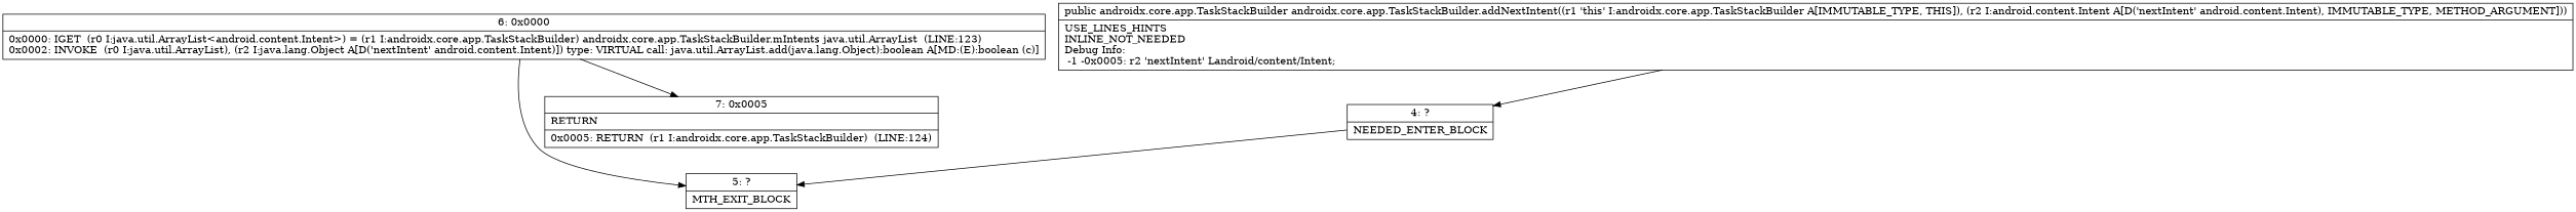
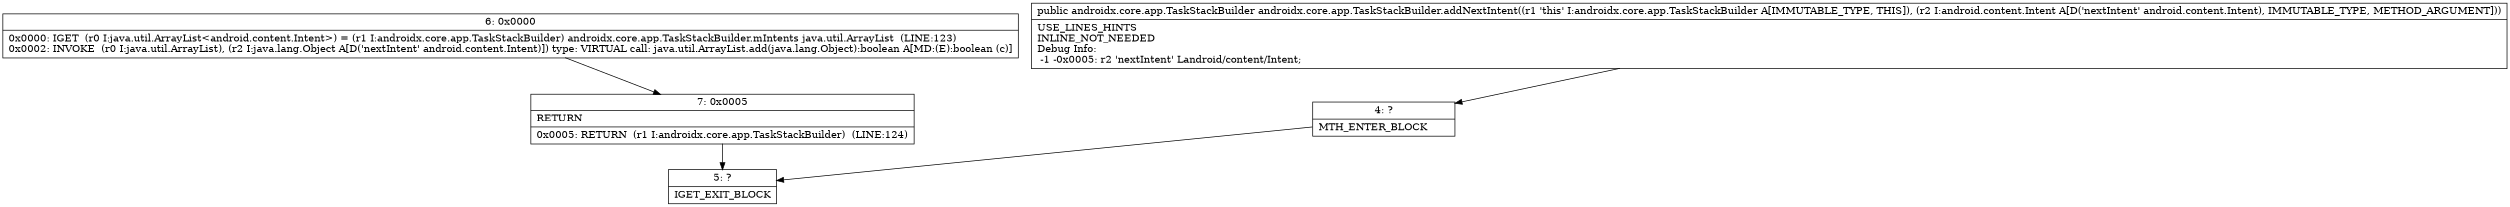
  digraph {
    node [shape=record]
-   n1 [label="{4\:\ ?|NEEDED_ENTER_BLOCK\l}"]
-   n2 [label="{5\:\ ?|MTH_EXIT_BLOCK\l}"]
+   n1 [label="{4\:\ ?|MTH_ENTER_BLOCK\l}"]
+   n2 [label="{5\:\ ?|IGET_EXIT_BLOCK\l}"]
    n3 [label="{6\:\ 0x0000|0x0000: IGET  (r0 I:java.util.ArrayList\<android.content.Intent\>) = (r1 I:androidx.core.app.TaskStackBuilder) androidx.core.app.TaskStackBuilder.mIntents java.util.ArrayList  (LINE:123)\l0x0002: INVOKE  (r0 I:java.util.ArrayList), (r2 I:java.lang.Object A[D('nextIntent' android.content.Intent)]) type: VIRTUAL call: java.util.ArrayList.add(java.lang.Object):boolean A[MD:(E):boolean (c)]\l}"]
    n4 [label="{7\:\ 0x0005|RETURN\l|0x0005: RETURN  (r1 I:androidx.core.app.TaskStackBuilder)  (LINE:124)\l}"]
    n5 [label="{public androidx.core.app.TaskStackBuilder androidx.core.app.TaskStackBuilder.addNextIntent((r1 'this' I:androidx.core.app.TaskStackBuilder A[IMMUTABLE_TYPE, THIS]), (r2 I:android.content.Intent A[D('nextIntent' android.content.Intent), IMMUTABLE_TYPE, METHOD_ARGUMENT]))  | USE_LINES_HINTS\lINLINE_NOT_NEEDED\lDebug Info:\l  \-1 \-0x0005: r2 'nextIntent' Landroid\/content\/Intent;\l}"]
    n1 -> n2
    n3 -> n4
-   n3 -> n2
+   n4 -> n2
    n5 -> n1
  }
